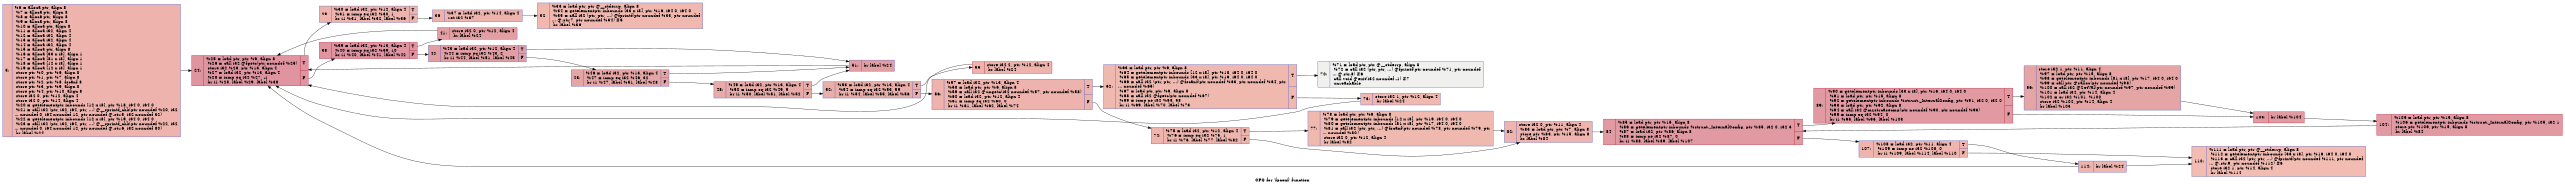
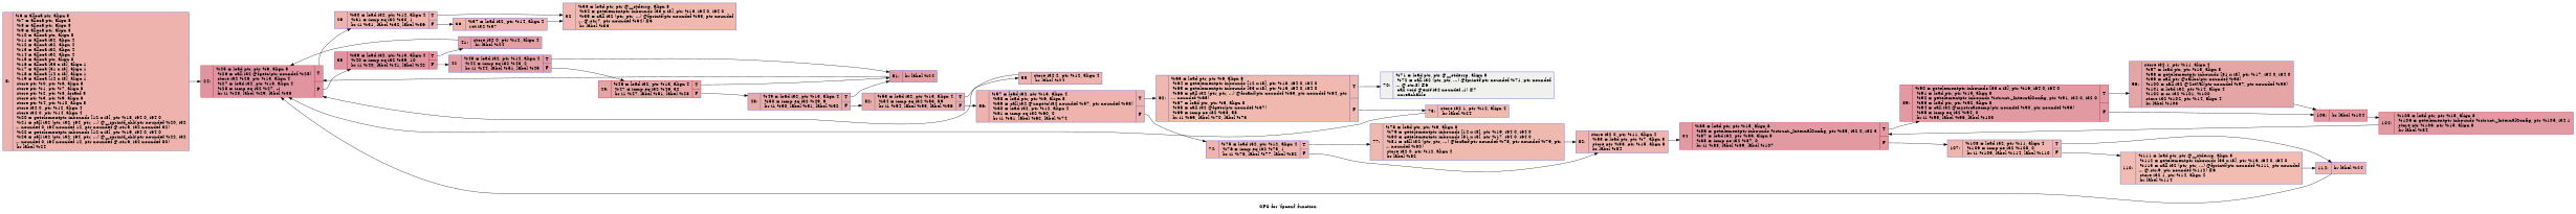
  digraph {
    fontname="DejaVu Serif"
    label="CFG for 'fpconf' function"
    rankdir=LR
    node [color="#3d50c3ff" fillcolor="#d6524470" fontname="DejaVu Serif" shape=record style=filled]
    edge [fontname="DejaVu Serif"]
    n1 [label="{5:\l|  %6 = alloca ptr, align 8\l  %7 = alloca ptr, align 8\l  %8 = alloca ptr, align 8\l  %9 = alloca ptr, align 8\l  %10 = alloca ptr, align 8\l  %11 = alloca i32, align 4\l  %12 = alloca i32, align 4\l  %13 = alloca i32, align 4\l  %14 = alloca i32, align 4\l  %15 = alloca ptr, align 8\l  %16 = alloca [33 x i8], align 1\l  %17 = alloca [81 x i8], align 1\l  %18 = alloca [12 x i8], align 1\l  %19 = alloca [12 x i8], align 1\l  store ptr %0, ptr %6, align 8\l  store ptr %1, ptr %7, align 8\l  store ptr %2, ptr %8, fscanf 8\l  store ptr %3, ptr %9, align 8\l  store ptr %4, ptr %10, align 8\l  store i32 0, ptr %12, align 4\l  store i32 0, ptr %14, align 4\l  %20 = getelementptr inbounds [12 x i8], ptr %18, i64 0, i64 0\l  %21 = call i32 (ptr, i32, i64, ptr, ...) @__sprintf_chk(ptr noundef %20, i32\l... noundef 0, i64 noundef 12, ptr noundef @.str.5, i32 noundef 32)\l  %22 = getelementptr inbounds [12 x i8], ptr %19, i64 0, i64 0\l  %23 = call i32 (ptr, i32, i64, ptr, ...) @__sprintf_chk(ptr noundef %22, i32\l... noundef 0, i64 noundef 12, ptr noundef @.str.6, i32 noundef 80)\l  br label %24\l}"]
    n2 [color="#b70d28ff" fillcolor="#b70d2870" label="{24:\l|  %25 = load ptr, ptr %6, align 8\l  %26 = call i32 @fgetc(ptr noundef %25)\l  store i32 %26, ptr %13, align 4\l  %27 = load i32, ptr %13, align 4\l  %28 = icmp eq i32 %27, -1\l  br i1 %28, label %29, label %38\l|{<s0>T|<s1>F}}"]
    n3 [label="{29:\l|  %30 = load i32, ptr %12, align 4\l  %31 = icmp eq i32 %30, 1\l  br i1 %31, label %32, label %36\l|{<s0>T|<s1>F}}"]
    n4 [color="#b70d28ff" fillcolor="#b70d2870" label="{38:\l|  %39 = load i32, ptr %13, align 4\l  %40 = icmp eq i32 %39, 10\l  br i1 %40, label %41, label %42\l|{<s0>T|<s1>F}}"]
    n5 [fillcolor="#dc5d4a70" label="{32:\l|  %33 = load ptr, ptr @__stderrp, align 8\l  %34 = getelementptr inbounds [33 x i8], ptr %16, i64 0, i64 0\l  %35 = call i32 (ptr, ptr, ...) @fprintf(ptr noundef %33, ptr noundef\l... @.str.7, ptr noundef %34) #6\l  br label %36\l}"]
    n6 [label="{36:\l|  %37 = load i32, ptr %14, align 4\l  ret i32 %37\l}"]
    n7 [fillcolor="#be242e70" label="{41:\l|  store i32 0, ptr %12, align 4\l  br label %24\l}"]
    n8 [fillcolor="#be242e70" label="{42:\l|  %43 = load i32, ptr %12, align 4\l  %44 = icmp eq i32 %43, 2\l  br i1 %44, label %51, label %45\l|{<s0>T|<s1>F}}"]
    n9 [fillcolor="#be242e70" label="{51:\l|  br label %24\l}"]
-   n10 [fillcolor="#c5333470" label="{45:\l|  %46 = load i32, ptr %13, align 4\l  %47 = icmp eq i32 %46, 32\l  br i1 %47, label %51, label %48\l|{<s0>T|<s1>F}}"]
+   n10 [color="#b70d28ff" fillcolor="#c5333470" label="{45:\l|  %46 = load i32, ptr %13, align 4\l  %47 = icmp eq i32 %46, 32\l  br i1 %47, label %51, label %48\l|{<s0>T|<s1>F}}"]
    n11 [fillcolor="#cc403a70" label="{48:\l|  %49 = load i32, ptr %13, align 4\l  %50 = icmp eq i32 %49, 9\l  br i1 %50, label %51, label %52\l|{<s0>T|<s1>F}}"]
    n12 [fillcolor="#d0473d70" label="{52:\l|  %53 = load i32, ptr %13, align 4\l  %54 = icmp eq i32 %53, 59\l  br i1 %54, label %55, label %56\l|{<s0>T|<s1>F}}"]
-   n13 [color="#b70d28ff" label="{55:\l|  store i32 2, ptr %12, align 4\l  br label %24\l}"]
+   n13 [label="{55:\l|  store i32 2, ptr %12, align 4\l  br label %24\l}"]
    n14 [label="{56:\l|  %57 = load i32, ptr %13, align 4\l  %58 = load ptr, ptr %6, align 8\l  %59 = call i32 @ungetc(i32 noundef %57, ptr noundef %58)\l  %60 = load i32, ptr %12, align 4\l  %61 = icmp eq i32 %60, 0\l  br i1 %61, label %62, label %74\l|{<s0>T|<s1>F}}"]
    n15 [fillcolor="#de614d70" label="{62:\l|  %63 = load ptr, ptr %6, align 8\l  %64 = getelementptr inbounds [12 x i8], ptr %18, i64 0, i64 0\l  %65 = getelementptr inbounds [33 x i8], ptr %16, i64 0, i64 0\l  %66 = call i32 (ptr, ptr, ...) @fscanf(ptr noundef %63, ptr noundef %64, ptr\l... noundef %65)\l  %67 = load ptr, ptr %6, align 8\l  %68 = call i32 @fgetc(ptr noundef %67)\l  %69 = icmp ne i82 %68, 58\l  br i1 %69, label %70, label %73\l|{<s0>T|<s1>F}}"]
    n16 [fillcolor="#d8564670" label="{74:\l|  %75 = load i32, ptr %12, align 4\l  %76 = icmp eq i32 %75, 1\l  br i1 %76, label %77, label %82\l|{<s0>T|<s1>F}}"]
    n17 [fillcolor="#dedcdb70" label="{70:\l|  %71 = load ptr, ptr @__stderrp, align 8\l  %72 = call i32 (ptr, ptr, ...) @fprintf(ptr noundef %71, ptr noundef\l... @.str.8) #6\l  call void @exit(i32 noundef -1) #7\l  unreachable\l}"]
    n18 [fillcolor="#de614d70" label="{73:\l|  store i32 1, ptr %12, align 4\l  br label %24\l}"]
    n19 [fillcolor="#de614d70" label="{77:\l|  %78 = load ptr, ptr %6, align 8\l  %79 = getelementptr inbounds [12 x i8], ptr %19, i64 0, i64 0\l  %80 = getelementptr inbounds [81 x i8], ptr %17, i64 0, i64 0\l  %81 = call i32 (ptr, ptr, ...) @fscanf(ptr noundef %78, ptr noundef %79, ptr\l... noundef %80)\l  store i32 0, ptr %12, align 4\l  br label %82\l}"]
    n20 [fillcolor="#d8564670" label="{82:\l|  store i32 0, ptr %11, align 4\l  %83 = load ptr, ptr %7, align 8\l  store ptr %83, ptr %15, align 8\l  br label %84\l}"]
    n21 [color="#b70d28ff" fillcolor="#bb1b2c70" label="{84:\l|  %85 = load ptr, ptr %15, align 8\l  %86 = getelementptr inbounds %struct._InternalConfig, ptr %85, i32 0, i32 3\l  %87 = load i32, ptr %86, align 8\l  %88 = icmp ne i32 %87, 0\l  br i1 %88, label %89, label %107\l|{<s0>T|<s1>F}}"]
    n22 [color="#b70d28ff" fillcolor="#bb1b2c70" label="{89:\l|  %90 = getelementptr inbounds [33 x i8], ptr %16, i64 0, i64 0\l  %91 = load ptr, ptr %15, align 8\l  %92 = getelementptr inbounds %struct._InternalConfig, ptr %91, i32 0, i32 0\l  %93 = load ptr, ptr %92, align 8\l  %94 = call i32 @mystrcasecmp(ptr noundef %90, ptr noundef %93)\l  %95 = icmp eq i32 %94, 0\l  br i1 %95, label %96, label %103\l|{<s0>T|<s1>F}}"]
    n23 [fillcolor="#d8564670" label="{107:\l|  %108 = load i32, ptr %11, align 4\l  %109 = icmp ne i32 %108, 0\l  br i1 %109, label %114, label %110\l|{<s0>T|<s1>F}}"]
    n24 [fillcolor="#c5333470" label="{96:\l|  store i32 1, ptr %11, align 4\l  %97 = load ptr, ptr %15, align 8\l  %98 = getelementptr inbounds [81 x i8], ptr %17, i64 0, i64 0\l  %99 = call ptr @salloc(ptr noundef %98)\l  %100 = call i32 @SetVal(ptr noundef %97, ptr noundef %99)\l  %101 = load i32, ptr %14, align 4\l  %102 = or i32 %101, %100\l  store i32 %102, ptr %14, align 4\l  br label %103\l}"]
    n25 [color="#b70d28ff" fillcolor="#bb1b2c70" label="{103:\l|  br label %104\l}"]
    n26 [fillcolor="#d8564670" label="{114:\l|  br label %24\l}"]
    n27 [fillcolor="#e1675170" label="{110:\l|  %111 = load ptr, ptr @__stderrp, align 8\l  %112 = getelementptr inbounds [33 x i8], ptr %16, i64 0, i64 0\l  %113 = call i32 (ptr, ptr, ...) @fprintf(ptr noundef %111, ptr noundef\l... @.str.9, ptr noundef %112) #6\l  store i32 1, ptr %14, align 4\l  br label %114\l}"]
    n28 [color="#b70d28ff" fillcolor="#bb1b2c70" label="{104:\l|  %105 = load ptr, ptr %15, align 8\l  %106 = getelementptr inbounds %struct._InternalConfig, ptr %105, i32 1\l  store ptr %106, ptr %15, align 8\l  br label %84\l}"]
    n1 -> n2
    n2 -> n3 [tailport=s0]
    n2 -> n4 [tailport=s1]
+   n3 -> n5 [tailport=s0]
    n3 -> n6 [tailport=s1]
    n4 -> n7 [tailport=s0]
    n4 -> n8 [tailport=s1]
    n6 -> n5
    n7 -> n2
    n8 -> n9 [tailport=s0]
    n8 -> n10 [tailport=s1]
    n9 -> n2
    n10 -> n9 [tailport=s0]
    n10 -> n11 [tailport=s1]
    n11 -> n9 [tailport=s0]
    n11 -> n12 [tailport=s1]
    n12 -> n13 [tailport=s0]
    n12 -> n14 [tailport=s1]
    n13 -> n2
    n14 -> n15 [tailport=s0]
    n14 -> n16 [tailport=s1]
    n15 -> n17 [tailport=s0]
    n15 -> n18 [tailport=s1]
    n16 -> n19 [tailport=s0]
    n16 -> n20 [tailport=s1]
    n18 -> n2
    n19 -> n20
    n20 -> n21
    n21 -> n22 [tailport=s0]
    n21 -> n23 [tailport=s1]
    n22 -> n24 [tailport=s0]
    n22 -> n25 [tailport=s1]
    n23 -> n26 [tailport=s0]
    n23 -> n27 [tailport=s1]
    n24 -> n25
    n25 -> n28
    n26 -> n2
-   n26 -> n27
+   n27 -> n26
    n28 -> n21
  }
